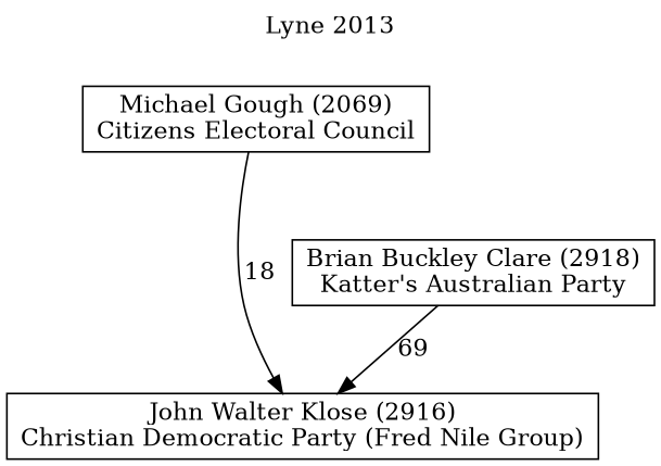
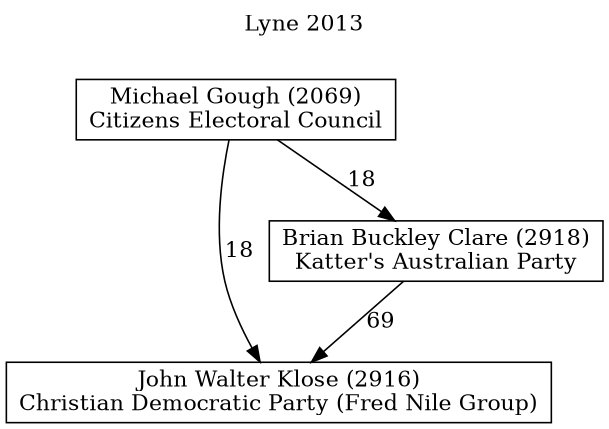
  digraph {
    label="Lyne 2013"
    labelloc=t
    mclimit=10
    node [shape=box]
    n1 [label="John Walter Klose (2916)\nChristian Democratic Party (Fred Nile Group)"]
    n2 [label="Brian Buckley Clare (2918)\nKatter's Australian Party"]
    n3 [label="Michael Gough (2069)\nCitizens Electoral Council"]
    n2 -> n1 [label=69]
    n3 -> n1 [label=18]
+   n3 -> n2 [label=18]
  }
